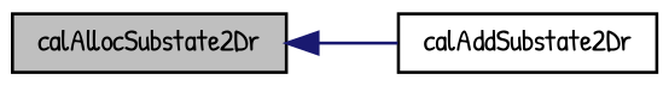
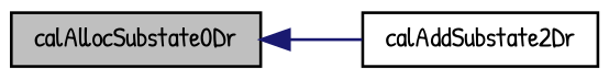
  digraph {
    rankdir=LR
    fontname="Patrick Hand"
    node [color=black fontname="Patrick Hand" fontsize=10 shape=record style=filled]
-   n1 [fillcolor=grey75 fontcolor=black height=0.2 label=calAllocSubstate2Dr width=0.4]
+   n1 [fillcolor=grey75 fontcolor=black height=0.2 label=calAllocSubstate0Dr width=0.4]
    n2 [fillcolor=white height=0.2 label=calAddSubstate2Dr width=0.4]
    n1 -> n2 [color=midnightblue dir=back fontname="Patrick Hand" fontsize=10 labelfontname=Helvetica labelfontsize=10 style=solid]
  }
